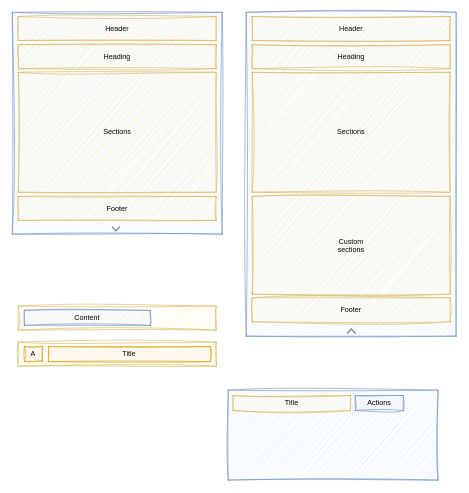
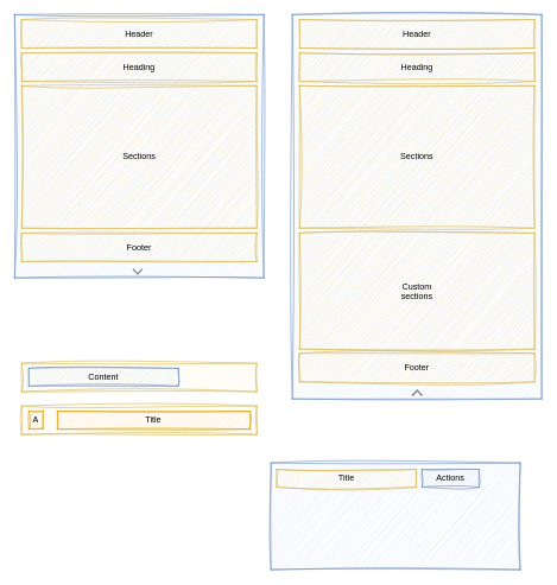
  <mxCell id="0" />
  <mxCell id="1" parent="0" />
  <mxCell id="2" value="" style="rounded=0;whiteSpace=wrap;html=1;fillColor=#dae8fc;strokeColor=#6c8ebf;sketch=1;curveFitting=1;jiggle=2;" vertex="1" parent="1"><mxGeometry x="380" y="650" width="350" height="150" as="geometry" /></mxCell>
  <mxCell id="3" value="" style="rounded=0;whiteSpace=wrap;html=1;fillColor=#dae8fc;strokeColor=#6c8ebf;sketch=1;curveFitting=1;jiggle=2;" parent="1" vertex="1"><mxGeometry x="20" y="20" width="350" height="370" as="geometry" /></mxCell>
  <mxCell id="4" value="Header" style="rounded=0;whiteSpace=wrap;html=1;fillColor=#fff2cc;strokeColor=#d6b656;sketch=1;curveFitting=1;jiggle=2;" vertex="1" parent="1"><mxGeometry x="30" y="27" width="330" height="40" as="geometry" /></mxCell>
  <mxCell id="5" value="Footer" style="rounded=0;whiteSpace=wrap;html=1;fillColor=#fff2cc;strokeColor=#d6b656;sketch=1;curveFitting=1;jiggle=2;" vertex="1" parent="1"><mxGeometry x="30" y="327" width="330" height="40" as="geometry" /></mxCell>
  <mxCell id="6" value="Sections" style="rounded=0;whiteSpace=wrap;html=1;fillColor=#fff2cc;strokeColor=#d6b656;sketch=1;curveFitting=1;jiggle=2;" vertex="1" parent="1"><mxGeometry x="30" y="120" width="330" height="200" as="geometry" /></mxCell>
  <mxCell id="7" value="" style="rounded=0;whiteSpace=wrap;html=1;fillColor=#dae8fc;strokeColor=#6c8ebf;sketch=1;curveFitting=1;jiggle=2;" vertex="1" parent="1"><mxGeometry x="410" y="20" width="350" height="540" as="geometry" /></mxCell>
  <mxCell id="8" value="Header" style="rounded=0;whiteSpace=wrap;html=1;fillColor=#fff2cc;strokeColor=#d6b656;sketch=1;curveFitting=1;jiggle=2;" vertex="1" parent="1"><mxGeometry x="420" y="27" width="330" height="40" as="geometry" /></mxCell>
  <mxCell id="9" value="Footer" style="rounded=0;whiteSpace=wrap;html=1;fillColor=#fff2cc;strokeColor=#d6b656;sketch=1;curveFitting=1;jiggle=2;" vertex="1" parent="1"><mxGeometry x="420" y="496" width="330" height="40" as="geometry" /></mxCell>
  <mxCell id="10" value="Sections" style="rounded=0;whiteSpace=wrap;html=1;fillColor=#fff2cc;strokeColor=#d6b656;sketch=1;curveFitting=1;jiggle=2;" vertex="1" parent="1"><mxGeometry x="420" y="120" width="330" height="200" as="geometry" /></mxCell>
  <mxCell id="11" value="Heading" style="rounded=0;whiteSpace=wrap;html=1;fillColor=#fff2cc;strokeColor=#d6b656;sketch=1;curveFitting=1;jiggle=2;" vertex="1" parent="1"><mxGeometry x="30" y="74" width="330" height="40" as="geometry" /></mxCell>
  <mxCell id="12" value="Heading" style="rounded=0;whiteSpace=wrap;html=1;fillColor=#fff2cc;strokeColor=#d6b656;sketch=1;curveFitting=1;jiggle=2;" vertex="1" parent="1"><mxGeometry x="420" y="74" width="330" height="40" as="geometry" /></mxCell>
  <mxCell id="13" value="" style="rounded=0;whiteSpace=wrap;html=1;fillColor=#fff2cc;strokeColor=#d6b656;sketch=1;curveFitting=1;jiggle=2;" vertex="1" parent="1"><mxGeometry x="30" y="510" width="330" height="40" as="geometry" /></mxCell>
  <mxCell id="14" value="Content" style="rounded=0;whiteSpace=wrap;html=1;fillColor=#dae8fc;strokeColor=#6c8ebf;sketch=1;curveFitting=1;jiggle=2;" vertex="1" parent="1"><mxGeometry x="40" y="517" width="210" height="25" as="geometry" /></mxCell>
  <mxCell id="15" value="" style="rounded=0;whiteSpace=wrap;html=1;fillColor=#fff2cc;strokeColor=#d6b656;sketch=1;curveFitting=1;jiggle=2;" vertex="1" parent="1"><mxGeometry x="30" y="570" width="330" height="40" as="geometry" /></mxCell>
- <mxCell id="16" value="A" style="rounded=0;whiteSpace=wrap;html=1;fillColor=#ffe6cc;strokeColor=#d79b00;sketch=1;curveFitting=1;jiggle=2;" vertex="1" parent="1"><mxGeometry x="40" y="577" width="30" height="25" as="geometry" /></mxCell>
+ <mxCell id="16" value="A" style="rounded=0;whiteSpace=wrap;html=1;fillColor=#ffe6cc;strokeColor=#d79b00;sketch=1;curveFitting=1;jiggle=2;" vertex="1" parent="1"><mxGeometry x="40" y="577" width="20" height="25" as="geometry" /></mxCell>
  <mxCell id="17" value="Title" style="rounded=0;whiteSpace=wrap;html=1;fillColor=#ffe6cc;strokeColor=#d79b00;sketch=1;curveFitting=1;jiggle=2;" vertex="1" parent="1"><mxGeometry x="80" y="577.5" width="270" height="25" as="geometry" /></mxCell>
  <mxCell id="18" value="" style="html=1;verticalLabelPosition=bottom;labelBackgroundColor=#ffffff;verticalAlign=top;shadow=0;dashed=0;strokeWidth=2;shape=mxgraph.ios7.misc.down;strokeColor=#808080;rotation=-180;sketch=1;curveFitting=1;jiggle=2;" vertex="1" parent="1"><mxGeometry x="578.61" y="548" width="13.391" height="7" as="geometry" /></mxCell>
  <mxCell id="19" value="" style="html=1;verticalLabelPosition=bottom;labelBackgroundColor=#ffffff;verticalAlign=top;shadow=0;dashed=0;strokeWidth=2;shape=mxgraph.ios7.misc.down;strokeColor=#808080;" vertex="1" parent="1"><mxGeometry x="185.999" y="377.5" width="13.391" height="7" as="geometry" /></mxCell>
  <mxCell id="20" value="Custom&lt;div&gt;sections&lt;/div&gt;" style="rounded=0;whiteSpace=wrap;html=1;fillColor=#fff2cc;strokeColor=#d6b656;sketch=1;curveFitting=1;jiggle=2;" vertex="1" parent="1"><mxGeometry x="420" y="327" width="330" height="163" as="geometry" /></mxCell>
  <mxCell id="21" value="Title" style="rounded=0;whiteSpace=wrap;html=1;fillColor=#fff2cc;strokeColor=#d6b656;sketch=1;curveFitting=1;jiggle=2;" vertex="1" parent="1"><mxGeometry x="388" y="659" width="196" height="25" as="geometry" /></mxCell>
  <mxCell id="22" value="Actions" style="rounded=0;whiteSpace=wrap;html=1;fillColor=#dae8fc;strokeColor=#6c8ebf;sketch=1;curveFitting=1;jiggle=2;" vertex="1" parent="1"><mxGeometry x="592" y="659" width="80" height="25" as="geometry" /></mxCell>
